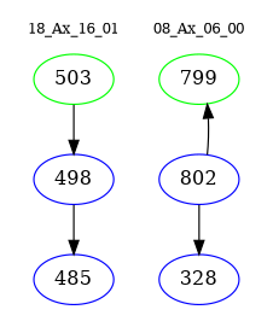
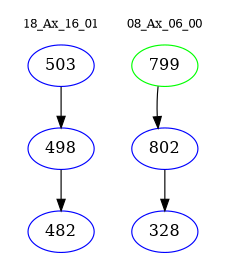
  digraph {
    node [color=blue]
    edge [color=black]
-   n1 [color=green label=503]
+   n1 [label=503]
    n2 [label=498]
-   n3 [label=485]
+   n3 [label=482]
    n4 [color=green label=799]
    n5 [label=802]
    n6 [label=328]
    subgraph cluster_1 {
      color=white
      fontsize=10
      label="18_Ax_16_01"
      n1
      n2
      n3
    }
    subgraph cluster_2 {
      color=white
      fontsize=10
      label="08_Ax_06_00"
      n4
      n5
      n6
    }
    n1 -> n2
    n2 -> n3
-   n5 -> n4
+   n4 -> n5
    n5 -> n6
  }
